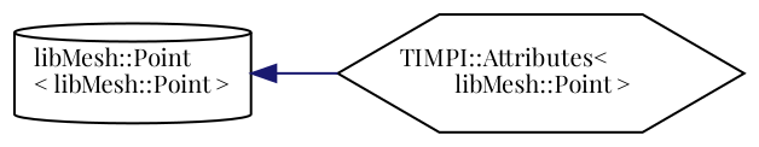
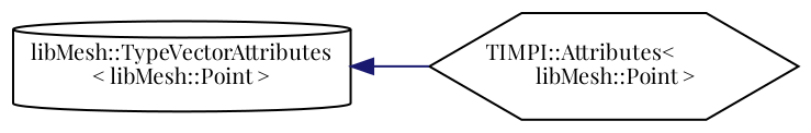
  digraph {
    rankdir=LR
    fontname="Playfair Display"
    node [color=black fillcolor=white fontname="Playfair Display" fontsize=10 style=filled]
-   n1 [height=0.2 label="libMesh::Point\l\< libMesh::Point \>" shape=cylinder width=0.4]
+   n1 [height=0.2 label="libMesh::TypeVectorAttributes\l\< libMesh::Point \>" shape=cylinder width=0.4]
    n2 [height=0.2 label="TIMPI::Attributes\<\l libMesh::Point \>" shape=hexagon width=0.4]
    n1 -> n2 [color=midnightblue dir=back fontname="Playfair Display" fontsize=10 labelfontname=Helvetica labelfontsize=10 style=solid]
  }
